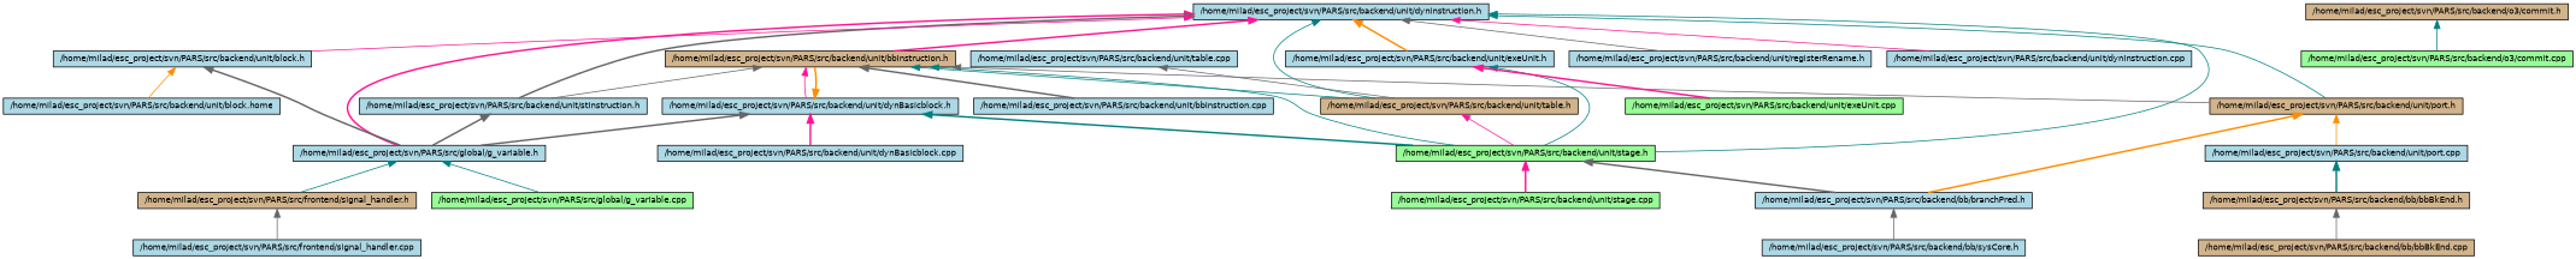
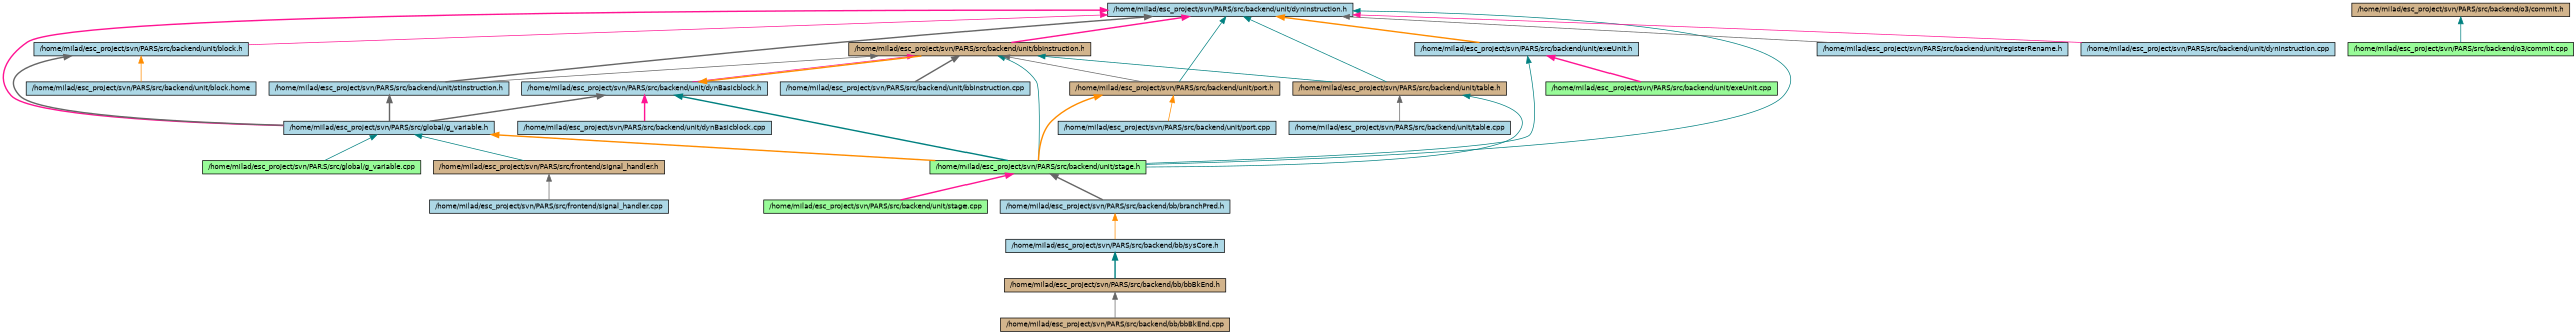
  digraph {
    node [color=black fillcolor=lightblue fontname=Helvetica fontsize=10 shape=record style=filled]
    edge [color=teal dir=back fontname=Helvetica fontsize=10 labelfontname=Helvetica labelfontsize=10 style=solid]
    n1 [fontcolor=black height=0.2 label="/home/milad/esc_project/svn/PARS/src/backend/unit/dynInstruction.h" width=0.4]
    n2 [height=0.2 label="/home/milad/esc_project/svn/PARS/src/global/g_variable.h" width=0.4]
    n3 [fillcolor=palegreen height=0.2 label="/home/milad/esc_project/svn/PARS/src/backend/unit/stage.h" width=0.4]
    n4 [fillcolor=tan height=0.2 label="/home/milad/esc_project/svn/PARS/src/backend/unit/bbInstruction.h" width=0.4]
    n5 [height=0.2 label="/home/milad/esc_project/svn/PARS/src/backend/unit/stInstruction.h" width=0.4]
    n6 [fillcolor=tan height=0.2 label="/home/milad/esc_project/svn/PARS/src/backend/unit/port.h" width=0.4]
    n7 [fillcolor=tan height=0.2 label="/home/milad/esc_project/svn/PARS/src/backend/unit/table.h" width=0.4]
    n8 [height=0.2 label="/home/milad/esc_project/svn/PARS/src/backend/unit/block.h" width=0.4]
    n9 [height=0.2 label="/home/milad/esc_project/svn/PARS/src/backend/unit/exeUnit.h" width=0.4]
    n10 [height=0.2 label="/home/milad/esc_project/svn/PARS/src/backend/unit/registerRename.h" width=0.4]
    n11 [height=0.2 label="/home/milad/esc_project/svn/PARS/src/backend/unit/dynInstruction.cpp" width=0.4]
    n12 [fillcolor=tan height=0.2 label="/home/milad/esc_project/svn/PARS/src/frontend/signal_handler.h" width=0.4]
    n13 [fillcolor=palegreen height=0.2 label="/home/milad/esc_project/svn/PARS/src/global/g_variable.cpp" width=0.4]
    n14 [height=0.2 label="/home/milad/esc_project/svn/PARS/src/backend/bb/branchPred.h" width=0.4]
    n15 [fillcolor=palegreen height=0.2 label="/home/milad/esc_project/svn/PARS/src/backend/unit/stage.cpp" width=0.4]
    n16 [height=0.2 label="/home/milad/esc_project/svn/PARS/src/backend/unit/dynBasicblock.h" width=0.4]
    n17 [height=0.2 label="/home/milad/esc_project/svn/PARS/src/backend/unit/bbInstruction.cpp" width=0.4]
    n18 [height=0.2 label="/home/milad/esc_project/svn/PARS/src/backend/unit/port.cpp" width=0.4]
    n19 [height=0.2 label="/home/milad/esc_project/svn/PARS/src/backend/unit/table.cpp" width=0.4]
    n20 [height=0.2 label="/home/milad/esc_project/svn/PARS/src/backend/unit/block.home" width=0.4]
    n21 [fillcolor=palegreen height=0.2 label="/home/milad/esc_project/svn/PARS/src/backend/unit/exeUnit.cpp" width=0.4]
    n22 [height=0.2 label="/home/milad/esc_project/svn/PARS/src/frontend/signal_handler.cpp" width=0.4]
    n23 [height=0.2 label="/home/milad/esc_project/svn/PARS/src/backend/bb/sysCore.h" width=0.4]
    n24 [fillcolor=tan height=0.2 label="/home/milad/esc_project/svn/PARS/src/backend/bb/bbBkEnd.h" width=0.4]
    n25 [fillcolor=tan height=0.2 label="/home/milad/esc_project/svn/PARS/src/backend/bb/bbBkEnd.cpp" width=0.4]
    n26 [height=0.2 label="/home/milad/esc_project/svn/PARS/src/backend/unit/dynBasicblock.cpp" width=0.4]
    n27 [fillcolor=tan height=0.2 label="/home/milad/esc_project/svn/PARS/src/backend/o3/commit.h" width=0.4]
    n28 [fillcolor=palegreen height=0.2 label="/home/milad/esc_project/svn/PARS/src/backend/o3/commit.cpp" width=0.4]
    n1 -> n2 [color=deeppink style=bold]
    n1 -> n3
    n1 -> n4 [color=deeppink style=bold]
    n1 -> n5 [color=gray40 style=bold]
    n1 -> n6
    n1 -> n7
    n1 -> n8 [color=deeppink]
    n1 -> n9 [color=darkorange style=bold]
    n1 -> n10 [color=gray40]
    n1 -> n11 [color=deeppink]
+   n2 -> n3 [color=darkorange style=bold]
    n2 -> n12
    n2 -> n13
    n3 -> n14 [color=gray40 style=bold]
    n3 -> n15 [color=deeppink style=bold]
    n4 -> n3
    n4 -> n5 [color=gray40]
    n4 -> n6 [color=gray40]
    n4 -> n7
    n4 -> n16 [color=deeppink]
    n4 -> n17 [color=gray40 style=bold]
    n5 -> n2 [color=gray40 style=bold]
-   n6 -> n14 [color=darkorange style=bold]
+   n6 -> n3 [color=darkorange style=bold]
    n6 -> n18 [color=darkorange]
-   n7 -> n3 [color=deeppink]
-   n19 -> n7 [color=gray40]
+   n7 -> n3
+   n7 -> n19 [color=gray40]
    n8 -> n2 [color=gray40 style=bold]
    n8 -> n20 [color=darkorange]
    n9 -> n3
    n9 -> n21 [color=deeppink style=bold]
    n12 -> n22 [color=gray40]
-   n14 -> n23 [color=gray40]
+   n14 -> n23 [color=darkorange]
    n16 -> n2 [color=gray40 style=bold]
    n16 -> n3 [style=bold]
    n16 -> n4 [color=darkorange style=bold]
    n16 -> n26 [color=deeppink style=bold]
-   n18 -> n24 [style=bold]
+   n23 -> n24 [style=bold]
    n24 -> n25 [color=gray40]
    n27 -> n28
  }
